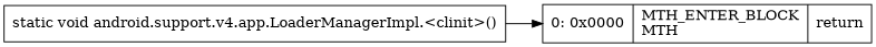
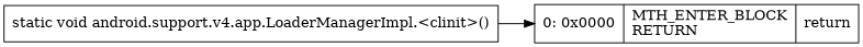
  digraph {
    rankdir=LR
    fontname="DejaVu Serif"
    node [shape=record fontname="DejaVu Serif"]
-   n1 [label="{0\:\ 0x0000|MTH_ENTER_BLOCK\lMTH\l|return\l}"]
+   n1 [label="{0\:\ 0x0000|MTH_ENTER_BLOCK\lRETURN\l|return\l}"]
    n2 [label="{static void android.support.v4.app.LoaderManagerImpl.\<clinit\>() }"]
    n2 -> n1 [fontname="DejaVu Serif"]
  }
